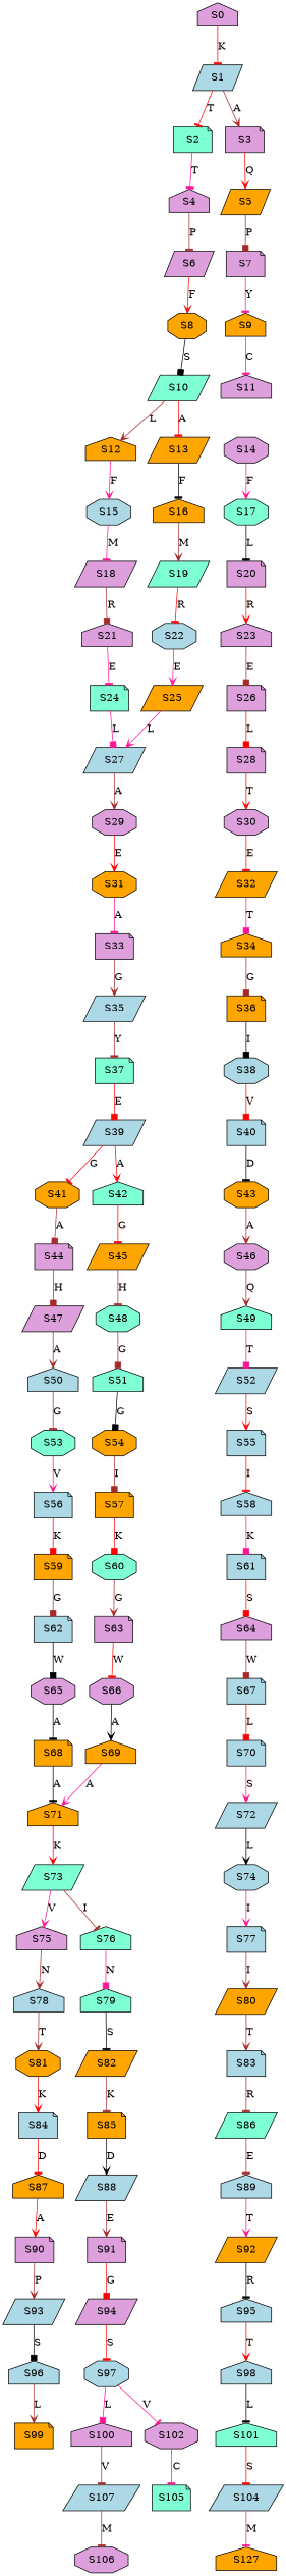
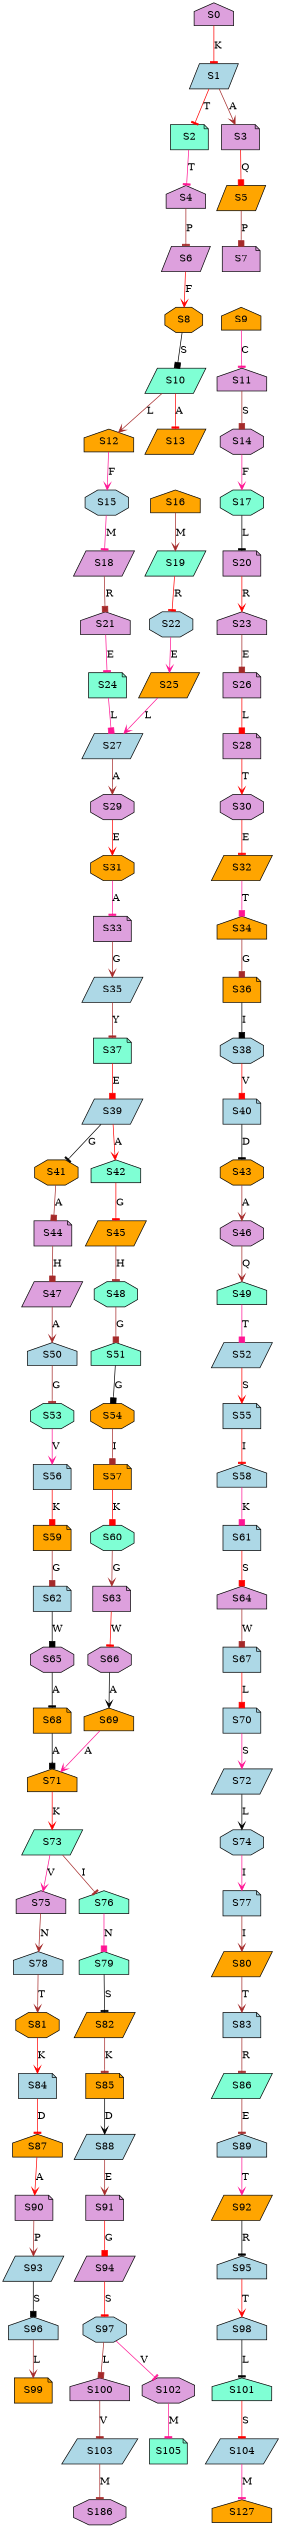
  strict digraph {
    node [fillcolor=lightblue shape=note style=filled]
    edge [arrowhead=tee color=brown]
    S0 [fillcolor=plum shape=house]
    S1 [shape=parallelogram]
    S2 [fillcolor=aquamarine]
    S3 [fillcolor=plum]
    S4 [fillcolor=plum shape=house]
    S5 [fillcolor=orange shape=parallelogram]
    S6 [fillcolor=plum shape=parallelogram]
    S7 [fillcolor=plum]
    S8 [fillcolor=orange shape=octagon]
    S9 [fillcolor=orange shape=house]
    S10 [fillcolor=aquamarine shape=parallelogram]
    S11 [fillcolor=plum shape=house]
    S12 [fillcolor=orange shape=house]
    S13 [fillcolor=orange shape=parallelogram]
    S14 [fillcolor=plum shape=octagon]
    S15 [shape=octagon]
    S16 [fillcolor=orange shape=house]
    S17 [fillcolor=aquamarine shape=octagon]
    S18 [fillcolor=plum shape=parallelogram]
    S19 [fillcolor=aquamarine shape=parallelogram]
    S20 [fillcolor=plum]
    S21 [fillcolor=plum shape=house]
    S22 [shape=octagon]
    S23 [fillcolor=plum shape=house]
    S24 [fillcolor=aquamarine]
    S25 [fillcolor=orange shape=parallelogram]
    S26 [fillcolor=plum]
    S27 [shape=parallelogram]
    S28 [fillcolor=plum]
    S29 [fillcolor=plum shape=octagon]
    S30 [fillcolor=plum shape=octagon]
    S31 [fillcolor=orange shape=octagon]
    S32 [fillcolor=orange shape=parallelogram]
    S33 [fillcolor=plum]
    S34 [fillcolor=orange shape=house]
    S35 [shape=parallelogram]
    S36 [fillcolor=orange]
    S37 [fillcolor=aquamarine]
    S38 [shape=octagon]
    S39 [shape=parallelogram]
    S40
    S41 [fillcolor=orange shape=octagon]
    S42 [fillcolor=aquamarine shape=house]
    S43 [fillcolor=orange shape=octagon]
    S44 [fillcolor=plum]
    S45 [fillcolor=orange shape=parallelogram]
    S46 [fillcolor=plum shape=octagon]
    S47 [fillcolor=plum shape=parallelogram]
    S48 [fillcolor=aquamarine shape=octagon]
    S49 [fillcolor=aquamarine shape=house]
    S50 [shape=house]
    S51 [fillcolor=aquamarine shape=house]
    S52 [shape=parallelogram]
    S53 [fillcolor=aquamarine shape=octagon]
    S54 [fillcolor=orange shape=octagon]
    S55
    S56
    S57 [fillcolor=orange]
    S58 [shape=house]
    S59 [fillcolor=orange]
    S60 [fillcolor=aquamarine shape=octagon]
    S61
    S62
    S63 [fillcolor=plum]
    S64 [fillcolor=plum shape=house]
    S65 [fillcolor=plum shape=octagon]
    S66 [fillcolor=plum shape=octagon]
    S67
    S68 [fillcolor=orange]
    S69 [fillcolor=orange shape=house]
    S70
    S71 [fillcolor=orange shape=house]
    S72 [shape=parallelogram]
    S73 [fillcolor=aquamarine shape=parallelogram]
    S74 [shape=octagon]
    S75 [fillcolor=plum shape=house]
    S76 [fillcolor=aquamarine shape=house]
    S77
    S78 [shape=house]
    S79 [fillcolor=aquamarine shape=house]
    S80 [fillcolor=orange shape=parallelogram]
    S81 [fillcolor=orange shape=octagon]
    S82 [fillcolor=orange shape=parallelogram]
    S83
    S84
    S85 [fillcolor=orange]
    S86 [fillcolor=aquamarine shape=parallelogram]
    S87 [fillcolor=orange shape=house]
    S88 [shape=parallelogram]
    S89 [shape=house]
    S90 [fillcolor=plum]
    S91 [fillcolor=plum]
    S92 [fillcolor=orange shape=parallelogram]
    S93 [shape=parallelogram]
    S94 [fillcolor=plum shape=parallelogram]
    S95 [shape=house]
    S96 [shape=house]
    S97 [shape=octagon]
    S98 [shape=house]
    S99 [fillcolor=orange]
    S100 [fillcolor=plum shape=house]
    S102 [fillcolor=plum shape=octagon]
    S101 [fillcolor=aquamarine shape=house]
-   S103 [shape=parallelogram label=S107]
+   S103 [shape=parallelogram]
    S104 [shape=parallelogram]
    S105 [fillcolor=aquamarine]
-   S106 [fillcolor=plum shape=octagon]
+   S106 [fillcolor=plum shape=octagon label=S186]
    n108 [fillcolor=orange label=S127 shape=house]
    S0 -> S1 [color=red label=K]
    S1 -> S2 [color=red label=T]
    S1 -> S3 [arrowhead=vee label=A]
    S2 -> S4 [color=deeppink label=T]
-   S3 -> S5 [arrowhead=vee color=red label=Q]
+   S3 -> S5 [arrowhead=box color=red label=Q]
    S4 -> S6 [label=P]
    S5 -> S7 [arrowhead=box label=P]
    S6 -> S8 [arrowhead=vee color=red label=F]
-   S7 -> S9 [color=deeppink label=Y]
    S8 -> S10 [arrowhead=box color=black label=S]
    S9 -> S11 [color=deeppink label=C]
    S10 -> S12 [arrowhead=vee label=L]
    S10 -> S13 [color=red label=A]
+   S11 -> S14 [arrowhead=box label=S]
    S12 -> S15 [arrowhead=vee color=deeppink label=F]
-   S13 -> S16 [color=black label=F]
    S14 -> S17 [arrowhead=vee color=deeppink label=F]
    S15 -> S18 [color=deeppink label=M]
    S16 -> S19 [arrowhead=vee label=M]
    S17 -> S20 [color=black label=L]
    S18 -> S21 [arrowhead=box label=R]
    S19 -> S22 [color=red label=R]
    S20 -> S23 [arrowhead=vee color=red label=R]
    S21 -> S24 [color=deeppink label=E]
    S22 -> S25 [arrowhead=vee color=deeppink label=E]
    S23 -> S26 [arrowhead=box label=E]
    S24 -> S27 [arrowhead=box color=deeppink label=L]
    S25 -> S27 [arrowhead=vee color=deeppink label=L]
    S26 -> S28 [arrowhead=box color=red label=L]
    S27 -> S29 [arrowhead=vee label=A]
    S28 -> S30 [arrowhead=vee color=red label=T]
    S29 -> S31 [arrowhead=vee color=red label=E]
    S30 -> S32 [color=red label=E]
    S31 -> S33 [color=deeppink label=A]
    S32 -> S34 [arrowhead=box color=deeppink label=T]
    S33 -> S35 [arrowhead=vee label=G]
    S34 -> S36 [arrowhead=box label=G]
    S35 -> S37 [label=Y]
    S36 -> S38 [arrowhead=box color=black label=I]
    S37 -> S39 [arrowhead=box color=red label=E]
    S38 -> S40 [arrowhead=box color=red label=V]
-   S39 -> S41 [color=red label=G]
+   S39 -> S41 [color=black label=G]
    S39 -> S42 [arrowhead=vee color=red label=A]
    S40 -> S43 [color=black label=D]
    S41 -> S44 [arrowhead=box label=A]
    S42 -> S45 [color=red label=G]
    S43 -> S46 [arrowhead=vee label=A]
    S44 -> S47 [arrowhead=box label=H]
    S45 -> S48 [label=H]
    S46 -> S49 [arrowhead=vee label=Q]
    S47 -> S50 [arrowhead=vee label=A]
    S48 -> S51 [arrowhead=box label=G]
    S49 -> S52 [arrowhead=box color=deeppink label=T]
    S50 -> S53 [label=G]
    S51 -> S54 [arrowhead=box color=black label=G]
    S52 -> S55 [arrowhead=vee color=red label=S]
    S53 -> S56 [arrowhead=vee color=deeppink label=V]
    S54 -> S57 [arrowhead=box label=I]
    S55 -> S58 [color=red label=I]
    S56 -> S59 [arrowhead=box color=red label=K]
    S57 -> S60 [arrowhead=box color=red label=K]
    S58 -> S61 [arrowhead=box color=deeppink label=K]
    S59 -> S62 [arrowhead=box label=G]
    S60 -> S63 [arrowhead=vee label=G]
    S61 -> S64 [arrowhead=box color=red label=S]
    S62 -> S65 [arrowhead=box color=black label=W]
    S63 -> S66 [color=red label=W]
    S64 -> S67 [arrowhead=box label=W]
    S65 -> S68 [color=black label=A]
    S66 -> S69 [arrowhead=vee color=black label=A]
    S67 -> S70 [arrowhead=box color=red label=L]
-   S68 -> S71 [color=black label=A]
+   S68 -> S71 [arrowhead=box color=black label=A]
    S69 -> S71 [arrowhead=vee color=deeppink label=A]
    S70 -> S72 [arrowhead=vee color=deeppink label=S]
    S71 -> S73 [arrowhead=vee color=red label=K]
    S72 -> S74 [arrowhead=vee color=black label=L]
    S73 -> S75 [arrowhead=vee color=deeppink label=V]
    S73 -> S76 [label=I]
    S74 -> S77 [arrowhead=vee color=deeppink label=I]
    S75 -> S78 [arrowhead=vee label=N]
    S76 -> S79 [arrowhead=box color=deeppink label=N]
    S77 -> S80 [arrowhead=vee label=I]
    S78 -> S81 [arrowhead=vee label=T]
    S79 -> S82 [color=black label=S]
    S80 -> S83 [arrowhead=vee label=T]
    S81 -> S84 [arrowhead=vee color=red label=K]
    S82 -> S85 [label=K]
    S83 -> S86 [label=R]
    S84 -> S87 [color=red label=D]
    S85 -> S88 [arrowhead=vee color=black label=D]
    S86 -> S89 [label=E]
    S87 -> S90 [arrowhead=vee color=red label=A]
    S88 -> S91 [arrowhead=vee label=E]
    S89 -> S92 [arrowhead=vee color=deeppink label=T]
    S90 -> S93 [arrowhead=vee label=P]
    S91 -> S94 [arrowhead=box color=red label=G]
    S92 -> S95 [color=black label=R]
    S93 -> S96 [arrowhead=box color=black label=S]
    S94 -> S97 [color=red label=S]
    S95 -> S98 [arrowhead=vee color=red label=T]
    S96 -> S99 [arrowhead=vee label=L]
-   S97 -> S100 [arrowhead=box color=deeppink label=L]
+   S97 -> S100 [arrowhead=box label=L]
    S97 -> S102 [color=deeppink label=V]
    S98 -> S101 [color=black label=L]
    S100 -> S103 [label=V]
-   S102 -> S105 [color=deeppink label=C]
+   S102 -> S105 [color=deeppink label=M]
    S101 -> S104 [color=red label=S]
    S103 -> S106 [label=M]
    S104 -> n108 [color=deeppink label=M]
  }
